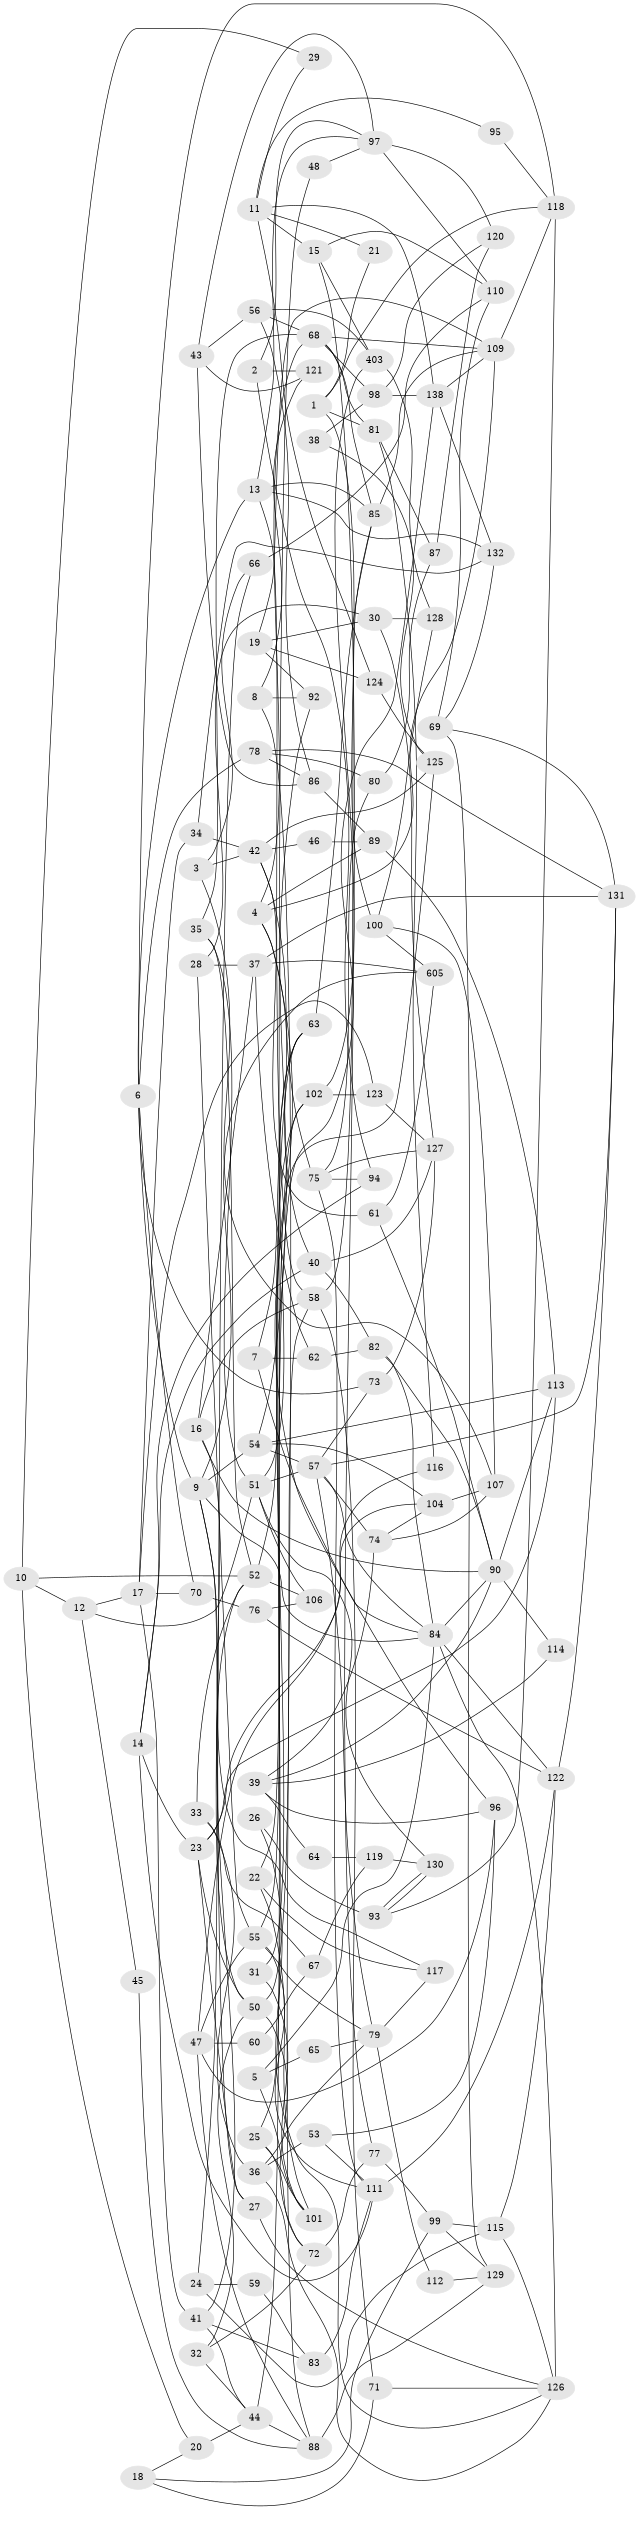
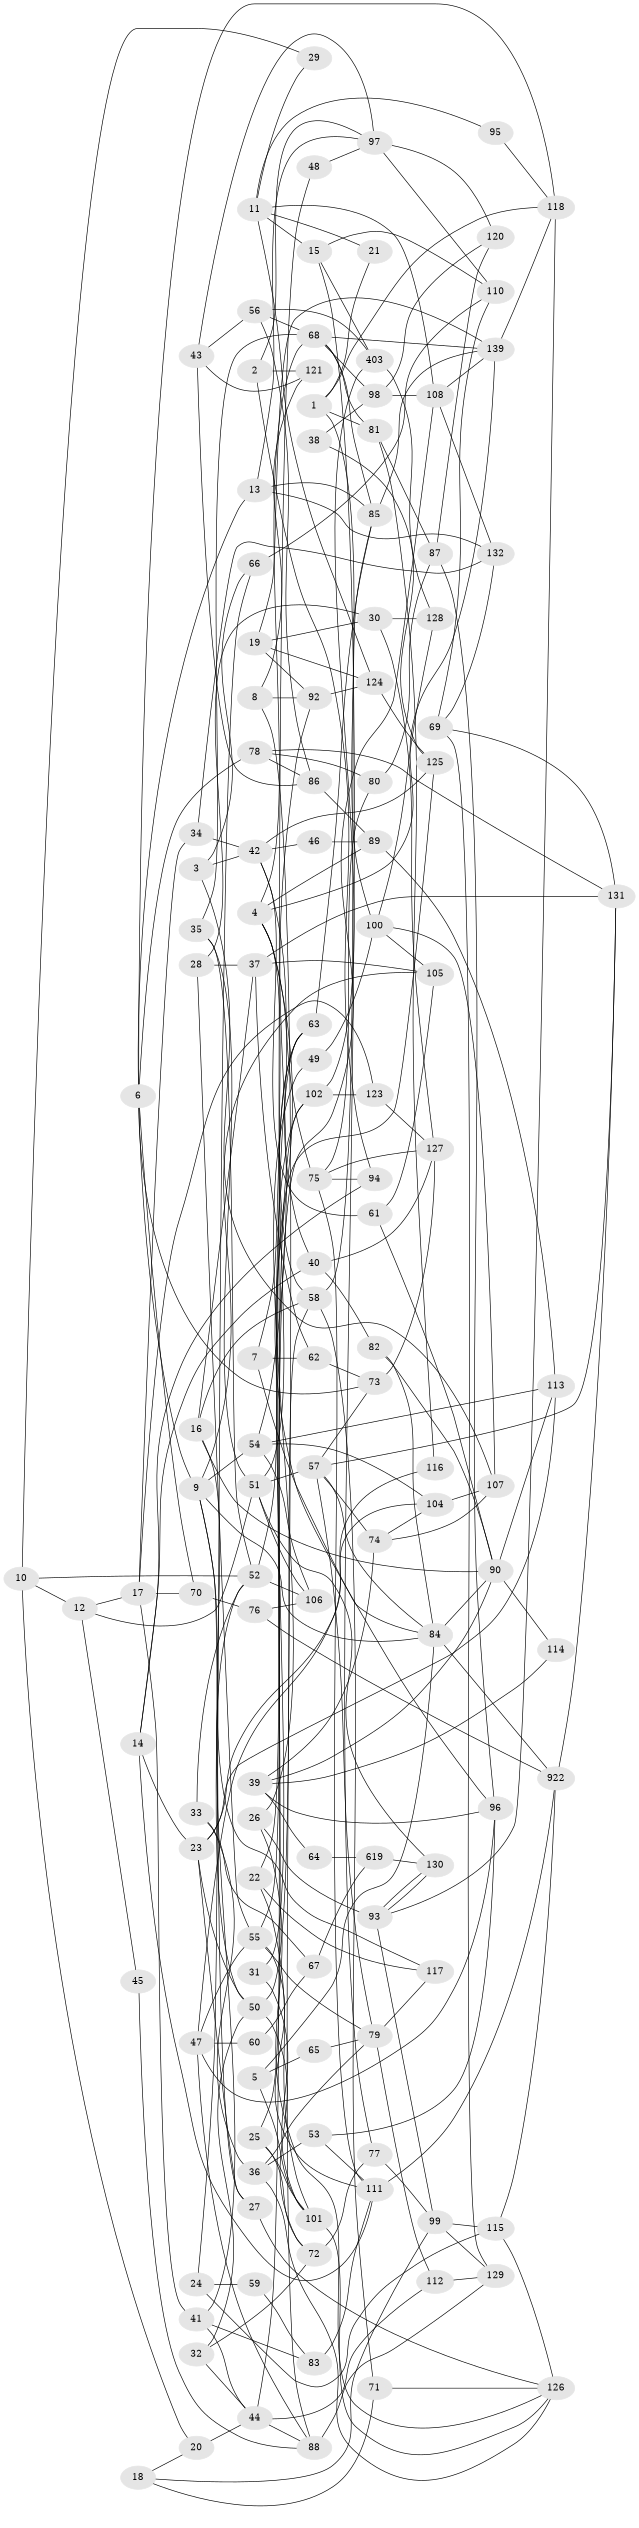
  graph {
    rankdir=LR
    node [color=gray90 style=filled]
    1
    21
    81
    100
    118
    116
    87
    107
-   105 [label=605]
+   105
    128
    2
    94
    97
    121
    110
    120
    3
    42
    66
    125
    46
    61
    75
    4
    40
    68
    89
    96
-   109
+   109 [label=139]
    127
    82
    85
    98
    113
    5
    65
    84
    101
    79
    90
    126
-   122
+   122 [label=922]
    6
    9
    13
    70
    73
    78
    27
    50
    54
    58
    132
    76
    131
    86
    80
    7
    62
    63
    8
    88
    92
    129
    124
    72
    104
    57
    10
    12
    20
    29
    52
    17
    45
    51
    44
    106
    102
    11
    15
    95
-   108 [label=138]
+   108
    77
    n85 [label=403]
    34
    41
    123
    130
    71
    14
    23
    111
    99
    16
    37
    117
    114
    83
    18
    115
    19
    30
    48
    112
    22
    24
    59
    25
    26
+   49
    93
    28
    55
    31
    32
    33
    36
    67
    53
-   119
+   119 [label=619]
    35
    38
    39
    64
    74
    43
    56
    47
    60
    69
    1 -- 21
    1 -- 81
    1 -- 100
    1 -- 118
    81 -- 116
    81 -- 87
    100 -- 107
    100 -- 105
    100 -- 128
    87 -- 120
+   87 -- 96
    2 -- 94
    2 -- 97
    2 -- 121
    97 -- 110
    97 -- 120
    3 -- 107
    3 -- 42
    3 -- 66
    42 -- 125
    42 -- 46
    42 -- 61
    42 -- 75
    66 -- 110
    46 -- 89
    61 -- 105
    61 -- 90
    75 -- 94
    75 -- 127
    75 -- 80
    75 -- 111
    4 -- 40
    4 -- 68
    4 -- 89
    4 -- 96
    4 -- 109
    40 -- 127
    40 -- 82
    68 -- 81
    68 -- 109
    68 -- 85
    68 -- 98
    89 -- 113
    109 -- 118
    82 -- 84
    82 -- 90
    85 -- 109
    98 -- 120
    98 -- 108
    5 -- 65
    5 -- 84
    5 -- 101
    65 -- 79
    84 -- 90
-   84 -- 126
+   101 -- 126
    84 -- 122
    79 -- 117
    79 -- 112
    90 -- 113
    90 -- 114
    122 -- 131
    6 -- 118
    6 -- 9
    6 -- 13
    6 -- 70
    6 -- 73
    6 -- 78
    9 -- 105
    9 -- 84
    9 -- 27
    9 -- 50
    9 -- 54
    13 -- 97
    13 -- 85
-   13 -- 58
+   4 -- 58
    13 -- 132
    70 -- 76
    73 -- 127
    78 -- 131
    78 -- 86
    78 -- 80
    27 -- 126
    50 -- 58
    50 -- 72
    54 -- 113
    54 -- 92
    54 -- 104
-   54 -- 57
+   54 -- 106
    58 -- 85
    58 -- 71
    76 -- 122
    76 -- 106
    86 -- 89
    80 -- 87
    7 -- 84
    7 -- 62
    7 -- 63
-   62 -- 82
+   62 -- 73
    63 -- 85
    8 -- 121
    8 -- 88
    8 -- 92
    88 -- 129
+   92 -- 124
    124 -- 125
    72 -- 77
    104 -- 107
    57 -- 84
    57 -- 79
    57 -- 73
    57 -- 131
    57 -- 74
    10 -- 12
    10 -- 20
    10 -- 29
    10 -- 52
    12 -- 17
    12 -- 45
    12 -- 51
    20 -- 44
    52 -- 106
    52 -- 102
    17 -- 70
    17 -- 34
    17 -- 41
    17 -- 123
    45 -- 88
    51 -- 63
    51 -- 57
    51 -- 106
    51 -- 130
    44 -- 88
    44 -- 48
+   44 -- 112
    102 -- n85
    102 -- 123
    11 -- 21
    11 -- 124
    11 -- 29
    11 -- 15
    11 -- 95
    11 -- 108
    15 -- 110
    15 -- 77
    15 -- n85
    95 -- 118
    108 -- 109
    108 -- 132
    77 -- 99
    n85 -- 128
    34 -- 42
    34 -- 132
    41 -- 52
    41 -- 44
    41 -- 83
    123 -- 127
    71 -- 126
    14 -- 94
    14 -- 40
    14 -- 23
    14 -- 111
    23 -- 113
    23 -- 27
    23 -- 50
    23 -- 104
    111 -- 122
    99 -- 129
    99 -- 115
    16 -- 90
    16 -- 58
    16 -- 37
    16 -- 117
    37 -- 105
    37 -- 131
    37 -- 62
    83 -- 111
    18 -- 20
    18 -- 71
    18 -- 99
    115 -- 126
    115 -- 122
    19 -- 109
    19 -- 92
    19 -- 124
    19 -- 30
    30 -- 128
    30 -- 127
    48 -- 97
    112 -- 129
    22 -- 101
    22 -- 63
    22 -- 117
    24 -- 66
    24 -- 115
    24 -- 59
    59 -- 83
    25 -- 101
    25 -- 72
    25 -- 108
    26 -- 126
+   26 -- 49
    26 -- 93
+   49 -- 100
    93 -- 118
    93 -- 130
    93 -- 130
+   93 -- 99
    28 -- 37
    28 -- 30
    28 -- 55
    55 -- 79
    55 -- 102
    55 -- 111
    31 -- 125
    31 -- 101
    32 -- 50
    32 -- 72
    32 -- 44
    33 -- 52
    33 -- 36
    33 -- 67
    36 -- 79
    36 -- 126
    36 -- 53
    67 -- 119
    53 -- 96
    53 -- 111
    119 -- 130
    35 -- 68
    35 -- 52
    35 -- 51
    38 -- 125
    38 -- 98
    39 -- 96
    39 -- 90
    39 -- 114
    39 -- 64
    39 -- 74
    64 -- 119
    74 -- 107
    74 -- 104
    43 -- 97
    43 -- 121
    43 -- 86
    43 -- 56
    56 -- 68
    56 -- 86
    56 -- n85
    47 -- 116
    47 -- 96
    47 -- 88
    47 -- 55
    47 -- 60
    60 -- 67
    69 -- 110
    69 -- 132
    69 -- 131
    69 -- 129
  }
